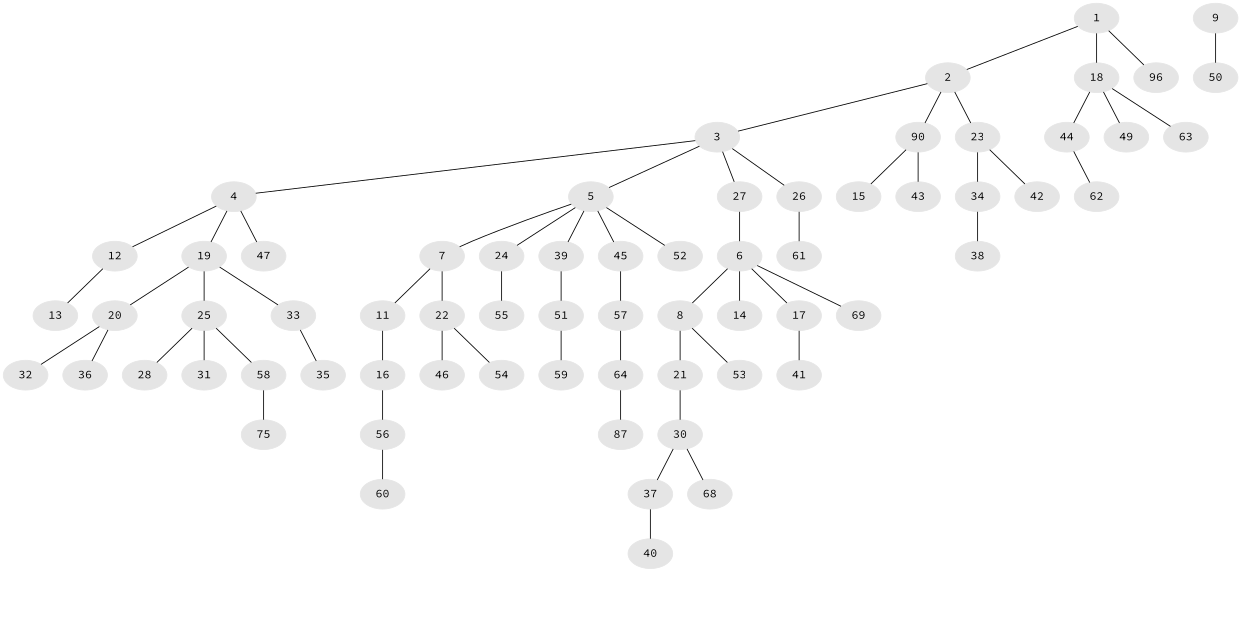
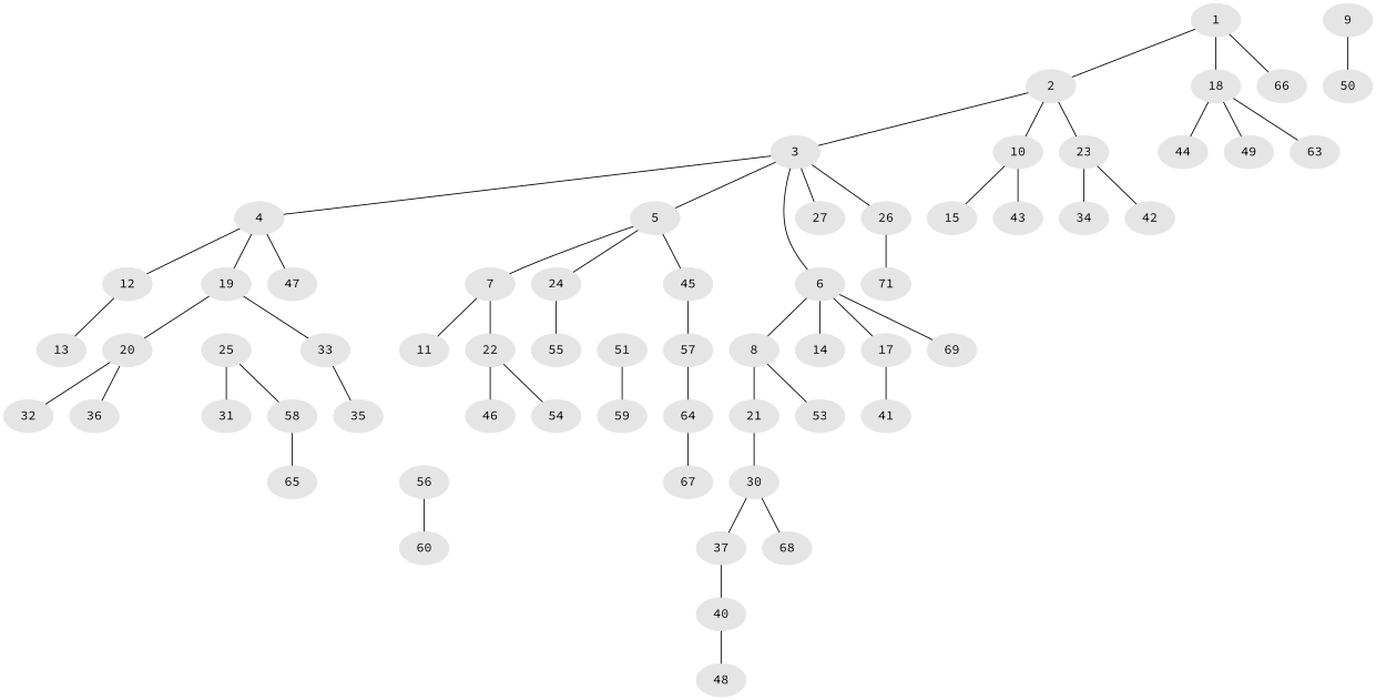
  graph {
    fontname="Source Code Pro"
    node [color=gray90 fontname="Source Code Pro" style=filled]
    edge [fontname="Source Code Pro"]
    1
    2
    18
-   66 [label=96]
+   66
    3
-   10 [label=90]
+   10
    23
    9
    50
    44
    49
    63
    4
    5
    6
    26
    27
    15
    43
    34
    42
    12
    19
    47
    7
    24
-   39
    45
-   52
    8
    14
    17
    69
-   61
+   61 [label=71]
    13
    20
    25
    33
    11
    22
    55
    51
    57
    21
    53
    41
-   16
    46
    54
    30
    56
    60
-   62
    32
    36
-   28
    31
    58
    35
    37
    68
-   38
-   65 [label=75]
+   65
    40
+   48
    59
    64
-   67 [label=87]
+   67
    1 -- 2
    1 -- 18
    1 -- 66
    2 -- 3
    2 -- 10
    2 -- 23
    18 -- 44
    18 -- 49
    18 -- 63
    3 -- 4
    3 -- 5
-   27 -- 6
+   3 -- 6
    3 -- 26
    3 -- 27
    10 -- 15
    10 -- 43
    23 -- 34
    23 -- 42
    9 -- 50
-   44 -- 62
    4 -- 12
    4 -- 19
    4 -- 47
    5 -- 7
    5 -- 24
-   5 -- 39
    5 -- 45
-   5 -- 52
    6 -- 8
    6 -- 14
    6 -- 17
    6 -- 69
    26 -- 61
-   34 -- 38
    12 -- 13
    19 -- 20
-   19 -- 25
    19 -- 33
    7 -- 11
    7 -- 22
    24 -- 55
-   39 -- 51
    45 -- 57
    8 -- 21
    8 -- 53
    17 -- 41
    20 -- 32
    20 -- 36
-   25 -- 28
    25 -- 31
    25 -- 58
    33 -- 35
-   11 -- 16
    22 -- 46
    22 -- 54
    51 -- 59
    57 -- 64
    21 -- 30
-   16 -- 56
    30 -- 37
    30 -- 68
    56 -- 60
    58 -- 65
    37 -- 40
+   40 -- 48
    64 -- 67
  }
